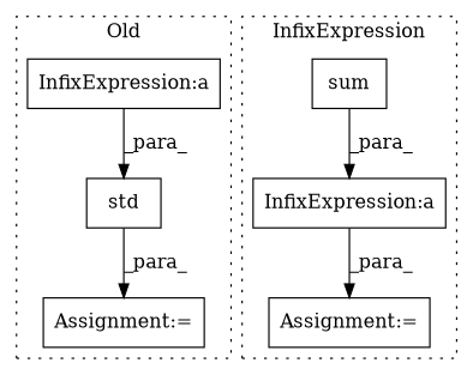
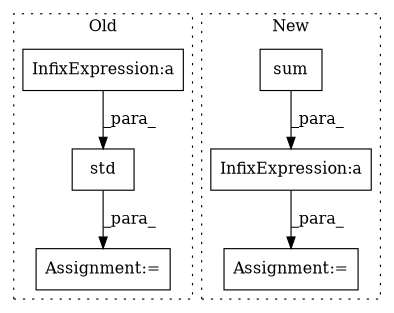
  digraph {
    node [a=32 l="4,1" shape=box]
    n1 [label=std s="7584,7598"]
    n2 [a=7 l=1 label="Assignment:=" s=7576]
    n3 [a=27 l=3 label="InfixExpression:a" s=7467]
    n4 [label=sum s="7930,7945"]
    n5 [a=7 l=1 label="Assignment:=" s=7915]
    n6 [a=27 l=3 label="InfixExpression:a" s=7921]
    subgraph cluster_1 {
      label=Old
      style=dotted
      n1
      n2
      n3
    }
    subgraph cluster_2 {
-     label=InfixExpression
+     label=New
      style=dotted
      n4
      n5
      n6
    }
    n1 -> n2 [label=_para_]
    n3 -> n1 [label=_para_]
    n4 -> n6 [label=_para_]
    n6 -> n5 [label=_para_]
  }
